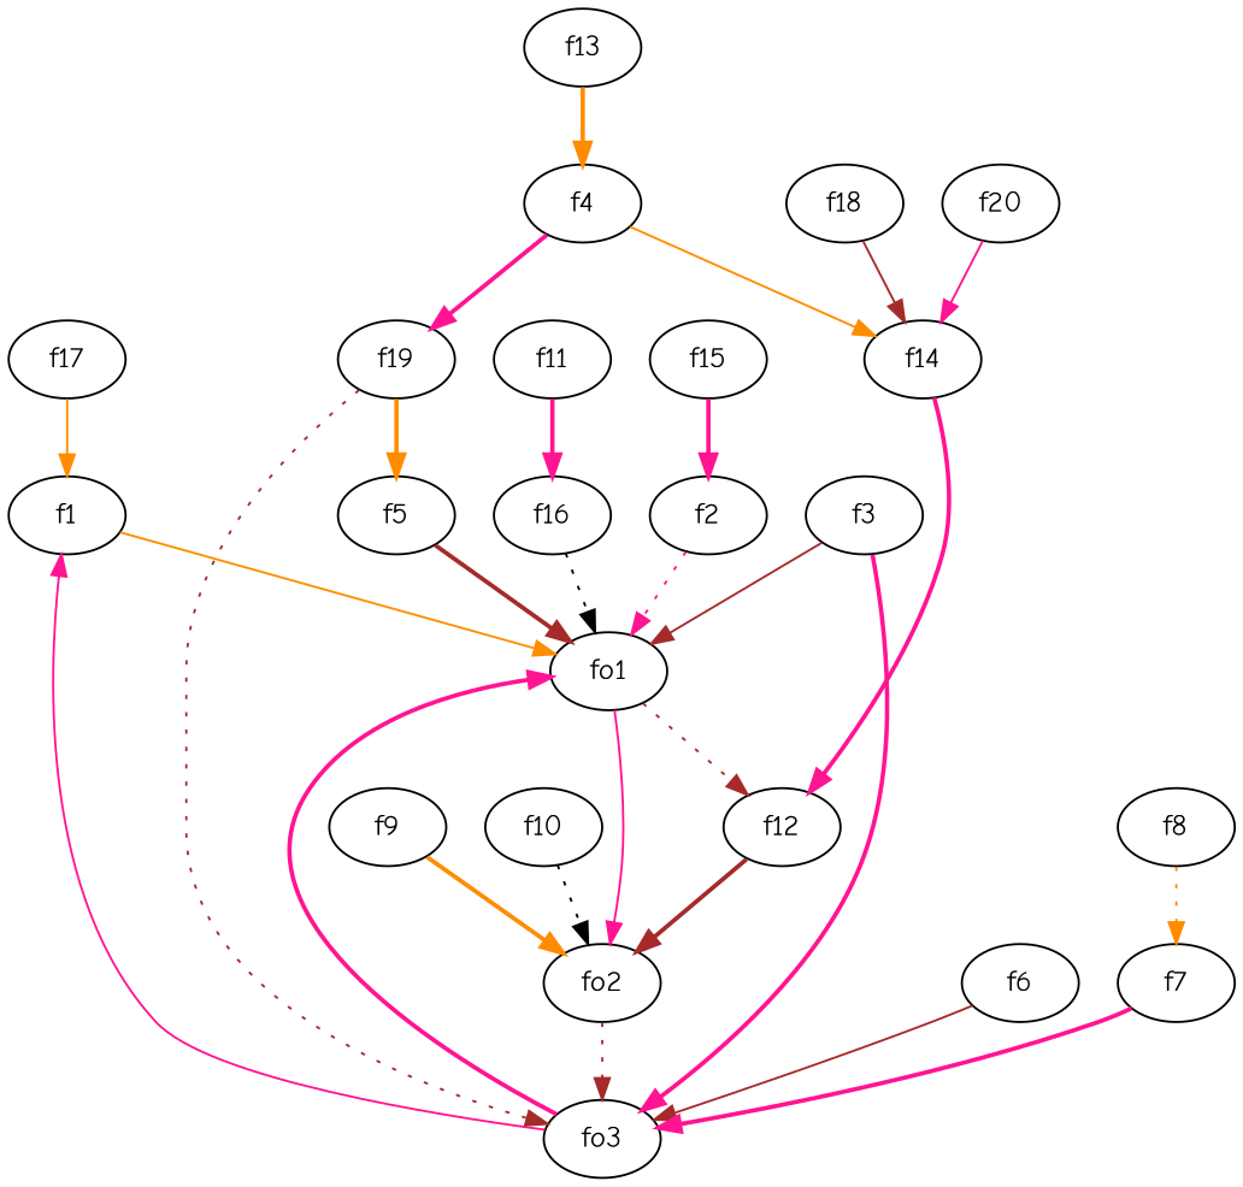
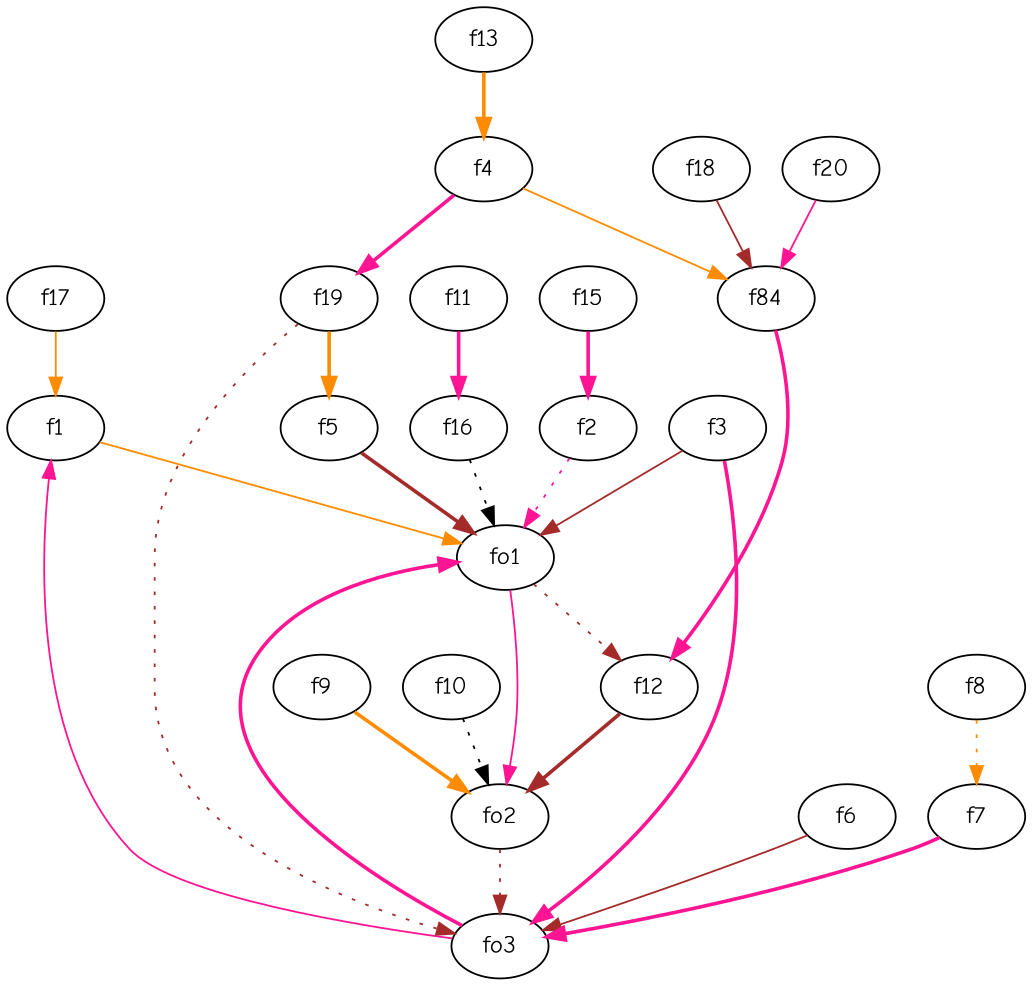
  strict digraph {
    fontname="Comic Neue"
    node [fontname="Comic Neue"]
    edge [color=deeppink fontname="Comic Neue" style=bold weight=2]
    f1
    fo1
    fo2
    f12
    f2
    f3
    fo3
    f4
-   f14
+   f14 [label=f84]
    f19
    f5
    f6
    f7
    f8
    f9
    f20
    f10
    f11
    f16
    f13
    f15
    f17
    f18
    f1 -> fo1 [color=darkorange style=solid]
    fo1 -> fo2 [style=solid]
    fo1 -> f12 [color=brown style=dotted]
    fo2 -> fo3 [color=brown style=dotted]
    f12 -> fo2 [color=brown]
    f2 -> fo1 [style=dotted]
    f3 -> fo1 [color=brown style=solid]
    f3 -> fo3
    fo3 -> f1 [style=solid]
    fo3 -> fo1
    f4 -> f14 [color=darkorange style=solid]
    f4 -> f19
    f14 -> f12
    f19 -> fo3 [color=brown style=dotted]
    f19 -> f5 [color=darkorange]
    f5 -> fo1 [color=brown]
    f6 -> fo3 [color=brown style=solid]
    f7 -> fo3
    f8 -> f7 [color=darkorange style=dotted]
    f9 -> fo2 [color=darkorange]
    f20 -> f14 [style=solid]
    f10 -> fo2 [color=black style=dotted]
    f11 -> f16
    f16 -> fo1 [color=black style=dotted]
    f13 -> f4 [color=darkorange]
    f15 -> f2
    f17 -> f1 [color=darkorange style=solid]
    f18 -> f14 [color=brown style=solid]
  }
